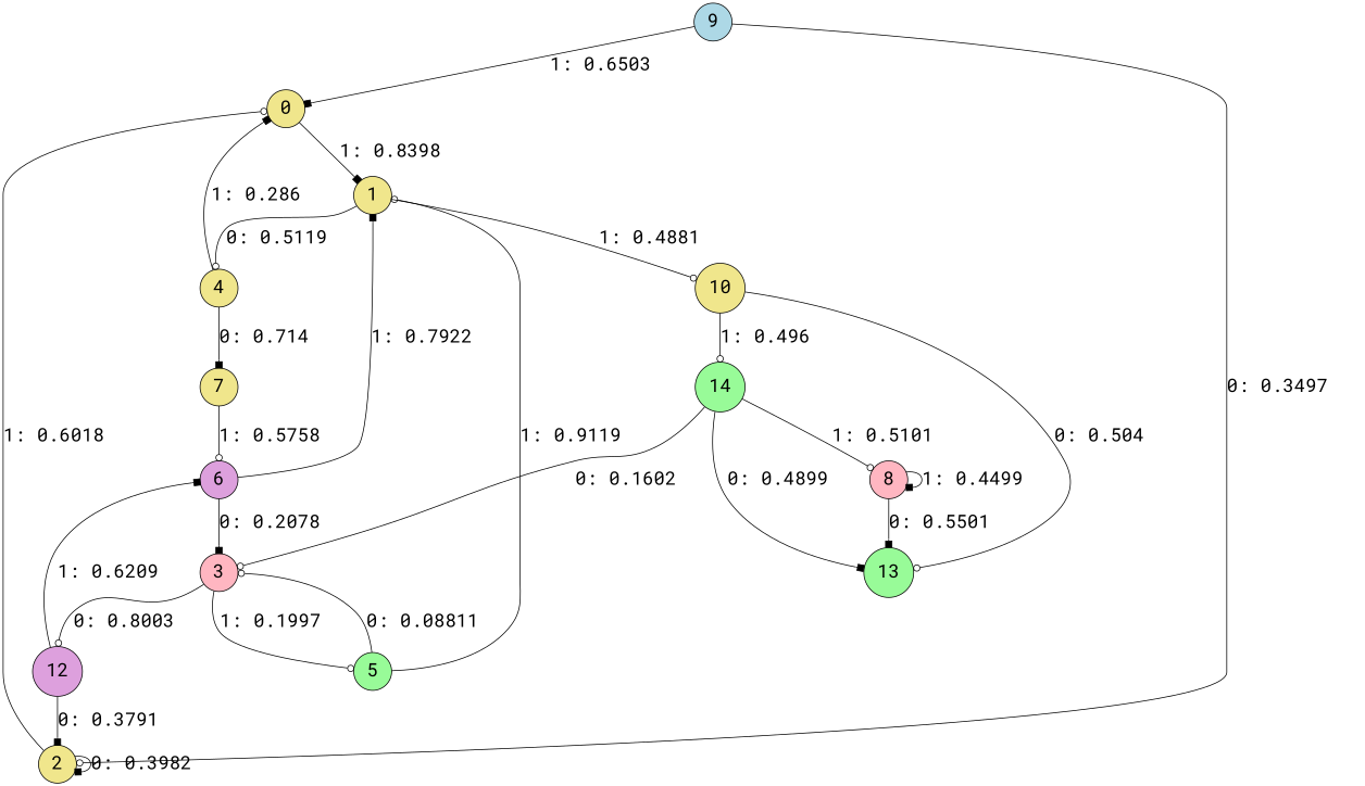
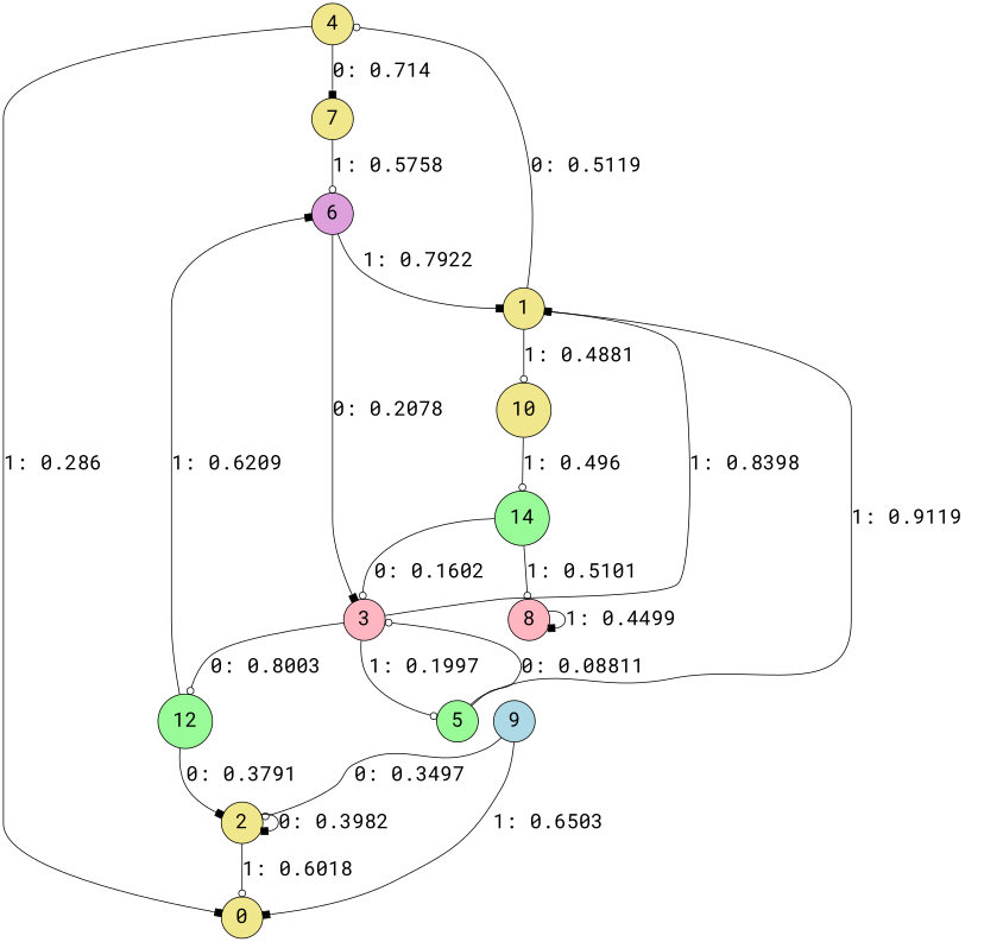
  digraph {
    fontname="Roboto Mono"
    node [fillcolor=khaki fontname="Roboto Mono" fontsize=24 shape=circle style=filled]
    edge [arrowhead=odot fontname="Roboto Mono" fontsize=24]
    0
    1
    3 [fillcolor=lightpink]
-   12 [fillcolor=plum]
+   12 [fillcolor=palegreen]
    5 [fillcolor=palegreen]
    4
    10
    2
    6 [fillcolor=plum]
    7
-   13 [fillcolor=palegreen]
    14 [fillcolor=palegreen]
    8 [fillcolor=lightpink]
    9 [fillcolor=lightblue]
-   0 -> 1 [arrowhead=box label="1: 0.8398   "]
+   3 -> 1 [arrowhead=box label="1: 0.8398   "]
    1 -> 4 [label="0: 0.5119   "]
    1 -> 10 [label="1: 0.4881   "]
    3 -> 12 [label="0: 0.8003   "]
    3 -> 5 [label="1: 0.1997   "]
    12 -> 2 [arrowhead=box label="0: 0.3791   "]
    12 -> 6 [arrowhead=box label="1: 0.6209   "]
    5 -> 1 [label="1: 0.9119   "]
    5 -> 3 [label="0: 0.08811  "]
    4 -> 0 [arrowhead=box label="1: 0.286    "]
    4 -> 7 [arrowhead=box label="0: 0.714    "]
-   10 -> 13 [label="0: 0.504    "]
    10 -> 14 [label="1: 0.496    "]
    2 -> 0 [label="1: 0.6018   "]
    2 -> 2 [arrowhead=box label="0: 0.3982   "]
    6 -> 1 [arrowhead=box label="1: 0.7922   "]
    6 -> 3 [arrowhead=box label="0: 0.2078   "]
    7 -> 6 [label="1: 0.5758   "]
    14 -> 3 [label="0: 0.1602   "]
-   14 -> 13 [arrowhead=box label="0: 0.4899   "]
    14 -> 8 [label="1: 0.5101   "]
-   8 -> 13 [arrowhead=box label="0: 0.5501   "]
    8 -> 8 [arrowhead=box label="1: 0.4499   "]
    9 -> 0 [arrowhead=box label="1: 0.6503   "]
    9 -> 2 [label="0: 0.3497   "]
  }
